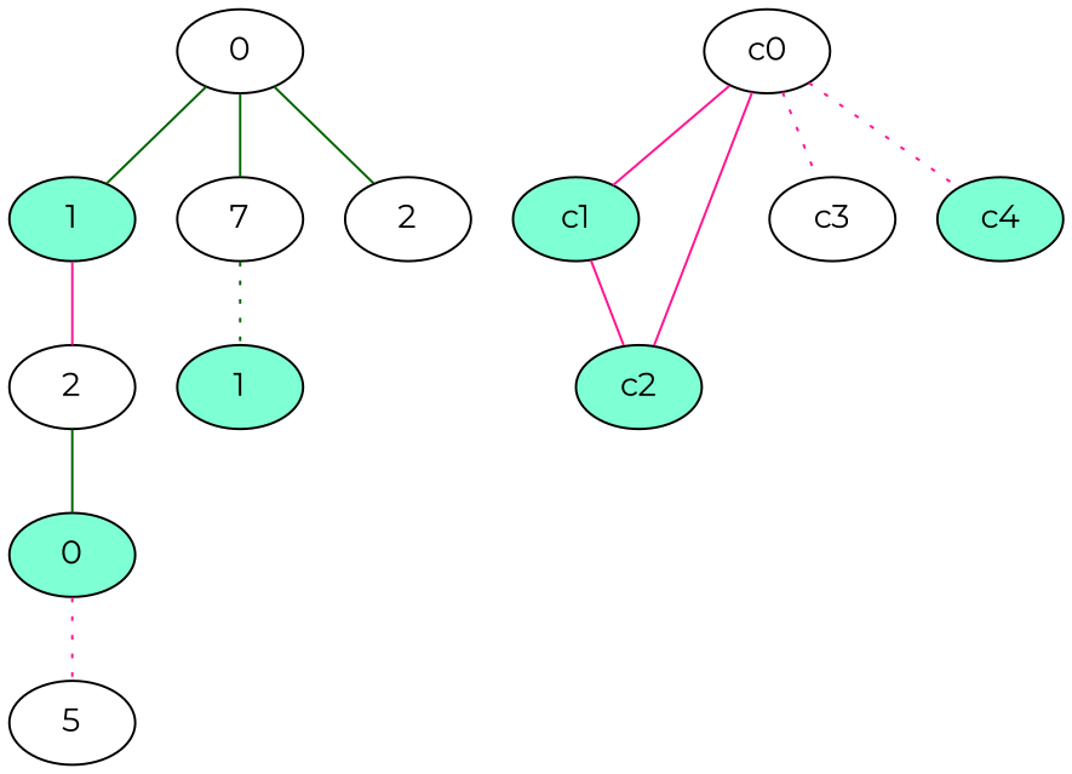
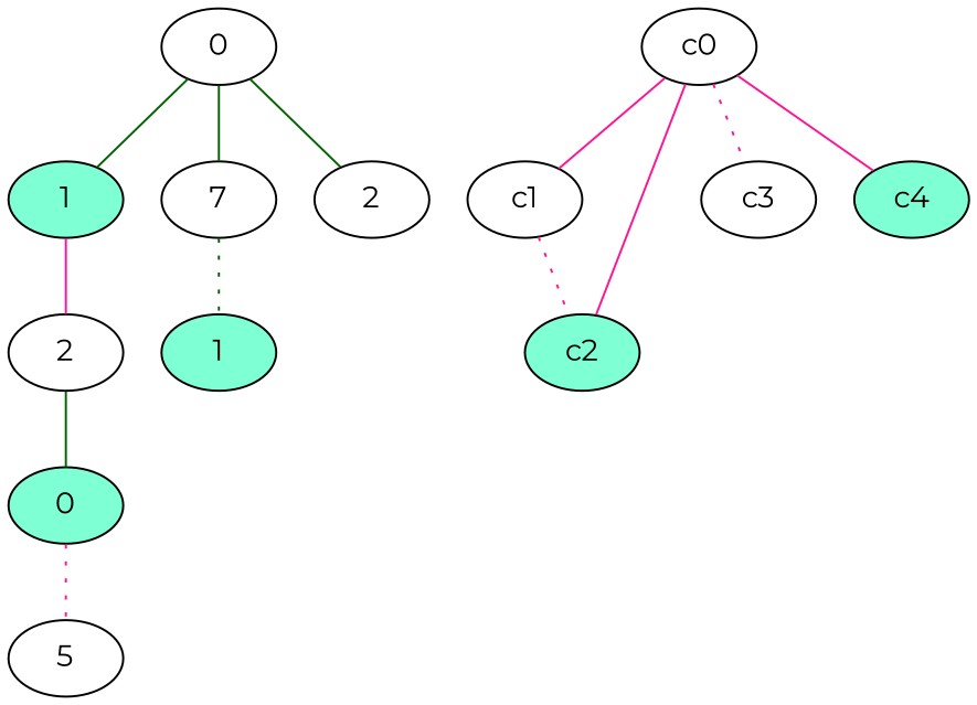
  graph {
    fontname=Montserrat
    node [fillcolor=white fontname=Montserrat style=filled]
    edge [color=deeppink fontname=Montserrat]
    n1 [label=0]
    n2 [fillcolor=aquamarine label=1]
    n3 [label=7]
    n4 [label=2]
    n5 [label=2]
    n6 [fillcolor=aquamarine label=1]
    n7 [fillcolor=aquamarine label=0]
    n8 [label=5]
    c0
-   c1 [fillcolor=aquamarine]
+   c1
    c2 [fillcolor=aquamarine]
    c3
    c4 [fillcolor=aquamarine]
    n1 -- n2 [color=darkgreen]
    n1 -- n3 [color=darkgreen]
    n1 -- n4 [color=darkgreen]
    n2 -- n5
    n3 -- n6 [color=darkgreen style=dotted]
    n5 -- n7 [color=darkgreen]
    n7 -- n8 [style=dotted]
    c0 -- c1
    c0 -- c2
    c0 -- c3 [style=dotted]
-   c0 -- c4 [style=dotted]
-   c1 -- c2
+   c0 -- c4
+   c1 -- c2 [style=dotted]
  }
